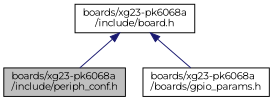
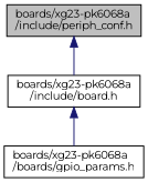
  digraph {
    fontname=Montserrat
    node [color=black fillcolor=white fontname=Montserrat fontsize=10 shape=record style=filled]
    edge [color=midnightblue dir=back fontname=Montserrat fontsize=10 labelfontname=Helvetica labelfontsize=10 style=solid]
    n1 [fillcolor=grey75 fontcolor=black height=0.2 label="boards/xg23-pk6068a\l/include/periph_conf.h" width=0.4]
    n2 [height=0.2 label="boards/xg23-pk6068a\l/include/board.h" width=0.4]
    n3 [height=0.2 label="boards/xg23-pk6068a\l/boards/gpio_params.h" width=0.4]
-   n2 -> n1
+   n1 -> n2
    n2 -> n3
  }
